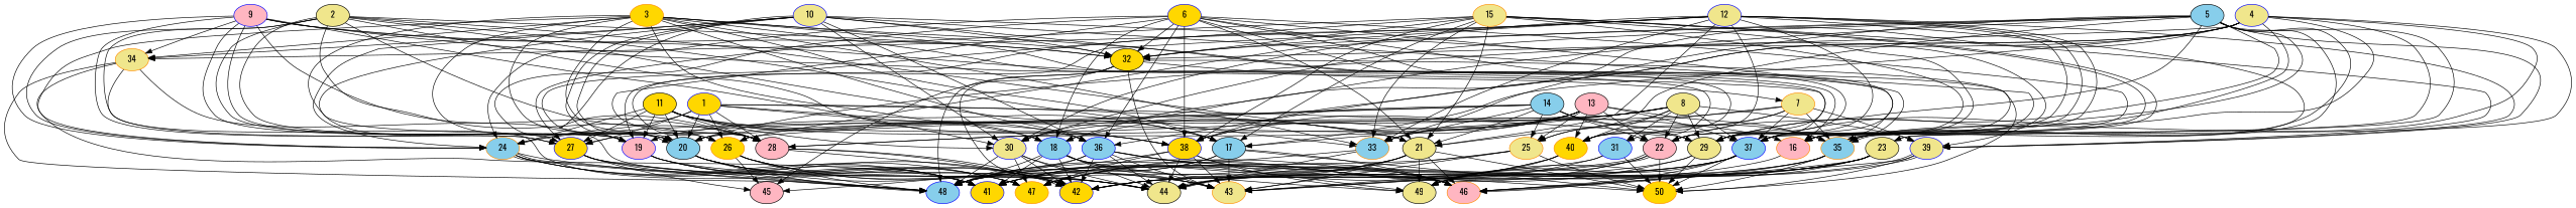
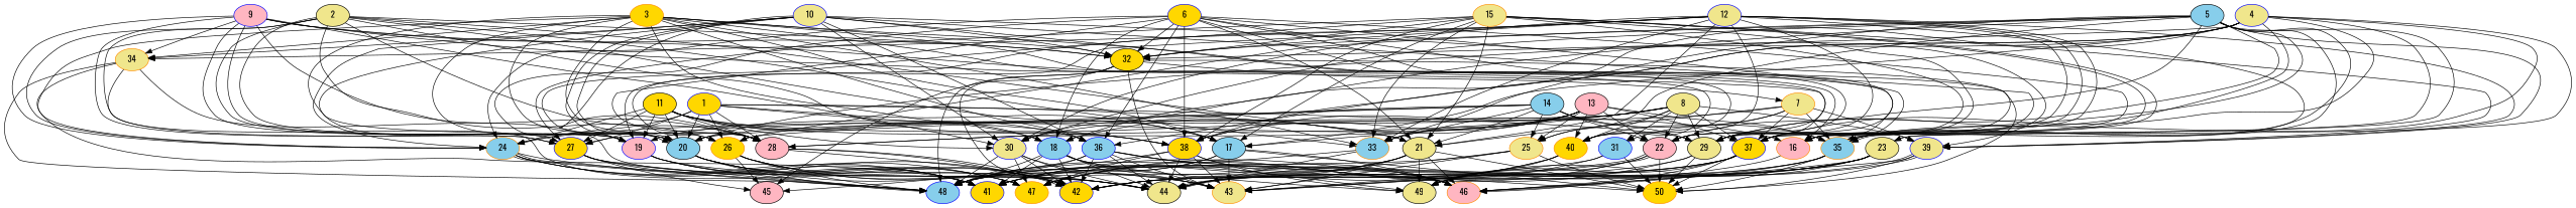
  digraph {
    fontname=Oswald
    node [alpha=0.07 color=blue fillcolor=khaki fontname=Oswald style=filled]
    edge [fontname=Oswald]
    1 [alpha=0.18 expect_size=1072665690348978176000 fillcolor=gold]
    17 [alpha=0.08 color=black expect_size=2278593044231773952 fillcolor=skyblue]
    20 [alpha=0.03 color=black expect_size=5063432663514033946624 fillcolor=skyblue]
    21 [alpha=0.02 color=black expect_size=42483805967157688]
    24 [alpha=0.05 color=darkorange expect_size=10051032115326247501824 fillcolor=skyblue]
    26 [alpha=0.15 color=darkorange expect_size=6496389098539784863744 fillcolor=gold]
    27 [expect_size=8889496220527245656064 fillcolor=gold]
    28 [alpha=0.08 color=black expect_size=3440171796163659776 fillcolor=lightpink]
    29 [alpha=0.02 color=black expect_size=977867285343983744]
    38 [expect_size=13303696608439980 fillcolor=gold]
    46 [alpha=0.08 color=darkorange expect_size=18007732518912000000000 fillcolor=lightpink]
    41 [expect_size=2480297556022657024000 fillcolor=gold]
    43 [alpha=0.05 color=darkorange expect_size=5280561006763376]
    48 [alpha=0.13 expect_size=17709446840538250 fillcolor=skyblue]
    50 [color=darkorange expect_size=61444944030792528 fillcolor=gold]
    42 [alpha=0.12 expect_size=53320500489320660992 fillcolor=gold]
    47 [alpha=0.18 color=darkorange expect_size=3516343042422341632000 fillcolor=gold]
    49 [alpha=0.04 color=black expect_size=14373693928346400]
    44 [alpha=0.02 color=black expect_size=3278035859952984576]
    45 [alpha=0.01 color=black expect_size=14056460833773959774208 fillcolor=lightpink]
    2 [alpha=0.02 color=black expect_size=66289310571660136]
    19 [alpha=0.10 expect_size=8530849884753292 fillcolor=lightpink]
    32 [alpha=0.12 color=black expect_size=2205626924587445911552 fillcolor=gold]
    33 [alpha=0.14 color=darkorange expect_size=334240325579685952 fillcolor=skyblue]
    7 [alpha=0.10 color=darkorange expect_size=1726201011766409728]
    3 [alpha=0.08 color=darkorange expect_size=141729369914605568000 fillcolor=gold]
    16 [alpha=0.11 color=darkorange expect_size=5266290692786676 fillcolor=lightpink]
    18 [alpha=0.15 expect_size=2121609659591688192000 fillcolor=skyblue]
    34 [alpha=0.13 color=darkorange expect_size=14991003834520346558464]
    36 [alpha=0.09 expect_size=17021233023418368000000 fillcolor=skyblue]
-   37 [alpha=0.09 expect_size=40724326047907792 fillcolor=skyblue]
+   37 [alpha=0.09 expect_size=40724326047907792 fillcolor=gold]
    40 [alpha=0.09 color=darkorange expect_size=1776795359633460736 fillcolor=gold]
    4 [alpha=0.18 expect_size=6979903459395819798528]
    23 [alpha=0.03 color=black expect_size=211177891261470212096]
    30 [alpha=0.19 expect_size=12111611173244860628992]
    35 [color=darkorange expect_size=3795740643884912640 fillcolor=skyblue]
    5 [alpha=0.12 color=black expect_size=14030852619787358 fillcolor=skyblue]
    22 [alpha=0.00 color=black expect_size=4614474031792164864 fillcolor=lightpink]
    25 [alpha=0.11 color=darkorange expect_size=274775608215955904]
    39 [alpha=0.17 expect_size=41317184289254888]
    6 [alpha=0.14 expect_size=13414644524852969472000 fillcolor=gold]
    31 [alpha=0.19 expect_size=444210803874058993664 fillcolor=skyblue]
    8 [alpha=0.10 color=black expect_size=852906650497001728]
    9 [alpha=0.18 expect_size=4193574319943915008 fillcolor=lightpink]
    10 [alpha=0.19 expect_size=224875145737946976]
    11 [alpha=0.00 color=black expect_size=1655627963095552512 fillcolor=gold]
    12 [alpha=0.11 expect_size=2131690144799916032000]
    13 [alpha=0.09 color=black expect_size=4511095385220972544000 fillcolor=lightpink]
    14 [color=black expect_size=2669425327999218089984 fillcolor=skyblue]
    15 [alpha=0.12 color=darkorange expect_size=1423330559063710976]
    1 -> 17
    1 -> 20
    1 -> 21
    1 -> 24
    1 -> 26
    1 -> 27
    1 -> 28
    1 -> 29
    1 -> 38
    17 -> 46
    17 -> 41
    17 -> 43
    17 -> 48
    17 -> 50
    20 -> 41
    20 -> 43
    20 -> 48
    20 -> 42
    20 -> 47
    21 -> 46
    21 -> 41
    21 -> 43
    21 -> 50
    21 -> 42
    21 -> 47
    21 -> 49
    24 -> 41
    24 -> 48
    24 -> 48
    24 -> 42
    24 -> 47
    24 -> 44
    26 -> 43
    26 -> 48
    26 -> 42
    26 -> 44
    26 -> 45
    27 -> 41
    27 -> 48
    27 -> 44
    27 -> 45
    28 -> 42
    28 -> 42
    28 -> 44
    29 -> 50
    29 -> 42
    29 -> 47
    38 -> 46
    38 -> 43
    38 -> 48
    38 -> 47
    38 -> 49
    38 -> 44
    2 -> 17
    2 -> 20
    2 -> 21
    2 -> 24
    2 -> 26
    2 -> 27
    2 -> 28
    2 -> 38
    2 -> 19
    2 -> 32
    2 -> 33
    19 -> 41
    19 -> 48
    19 -> 47
    19 -> 44
    32 -> 43
    32 -> 48
    32 -> 50
    32 -> 42
    32 -> 45
    32 -> 7
    33 -> 48
    33 -> 44
    7 -> 21
    7 -> 27
    7 -> 37
    7 -> 40
    7 -> 35
    7 -> 39
    7 -> 31
    3 -> 17
    3 -> 20
    3 -> 24
    3 -> 26
    3 -> 28
    3 -> 19
    3 -> 32
    3 -> 33
    3 -> 16
    3 -> 18
    3 -> 34
    3 -> 36
    3 -> 37
    3 -> 40
    16 -> 46
    18 -> 46
    18 -> 41
    18 -> 43
    18 -> 48
    18 -> 42
    18 -> 49
    18 -> 44
    34 -> 46
    34 -> 41
    34 -> 48
    34 -> 42
    36 -> 46
    36 -> 43
    36 -> 48
    36 -> 50
    36 -> 42
    36 -> 49
    36 -> 44
    36 -> 45
    37 -> 46
    37 -> 48
    37 -> 50
    37 -> 42
    37 -> 49
    37 -> 44
    40 -> 42
    40 -> 49
    40 -> 44
    4 -> 17
    4 -> 20
    4 -> 29
    4 -> 38
    4 -> 32
    4 -> 16
    4 -> 36
    4 -> 37
    4 -> 23
    4 -> 30
    4 -> 35
    23 -> 46
    23 -> 41
    23 -> 43
    23 -> 48
    23 -> 42
    23 -> 49
    23 -> 44
    30 -> 43
    30 -> 48
    30 -> 42
    30 -> 47
    30 -> 44
    35 -> 46
    35 -> 48
    35 -> 50
    35 -> 42
    5 -> 26
    5 -> 29
    5 -> 32
    5 -> 33
    5 -> 16
    5 -> 18
    5 -> 37
    5 -> 23
    5 -> 30
    5 -> 35
    5 -> 22
    5 -> 25
    5 -> 39
    22 -> 41
    22 -> 43
    22 -> 43
    22 -> 50
    22 -> 49
    25 -> 41
    25 -> 43
    25 -> 50
    25 -> 44
    39 -> 46
    39 -> 50
    39 -> 44
    39 -> 44
    6 -> 21
    6 -> 24
    6 -> 28
    6 -> 29
    6 -> 38
    6 -> 19
    6 -> 32
    6 -> 16
    6 -> 18
    6 -> 36
    6 -> 37
    6 -> 40
    6 -> 22
    31 -> 43
    31 -> 50
    31 -> 47
    8 -> 17
    8 -> 20
    8 -> 24
    8 -> 28
    8 -> 29
    8 -> 38
    8 -> 37
    8 -> 40
    8 -> 22
    8 -> 25
    8 -> 39
    8 -> 31
    9 -> 20
    9 -> 24
    9 -> 27
    9 -> 28
    9 -> 29
    9 -> 19
    9 -> 32
    9 -> 16
    9 -> 34
    9 -> 30
    10 -> 20
    10 -> 20
    10 -> 24
    10 -> 27
    10 -> 28
    10 -> 32
    10 -> 16
    10 -> 34
    10 -> 36
    10 -> 30
    10 -> 22
    10 -> 39
    11 -> 20
    11 -> 24
    11 -> 27
    11 -> 28
    11 -> 38
    11 -> 19
    11 -> 16
    11 -> 18
    11 -> 36
    11 -> 30
    12 -> 21
    12 -> 28
    12 -> 29
    12 -> 19
    12 -> 32
    12 -> 33
    12 -> 16
    12 -> 34
    12 -> 37
    12 -> 40
    12 -> 30
    12 -> 35
    12 -> 22
    12 -> 39
    13 -> 28
    13 -> 38
    13 -> 19
    13 -> 33
    13 -> 18
    13 -> 37
    13 -> 40
    13 -> 35
    13 -> 22
    13 -> 25
    14 -> 20
    14 -> 21
    14 -> 26
    14 -> 29
    14 -> 33
    14 -> 30
    14 -> 35
    14 -> 22
    14 -> 25
    15 -> 17
    15 -> 21
    15 -> 27
    15 -> 29
    15 -> 38
    15 -> 19
    15 -> 32
    15 -> 33
    15 -> 37
    15 -> 35
    15 -> 35
    15 -> 39
  }
